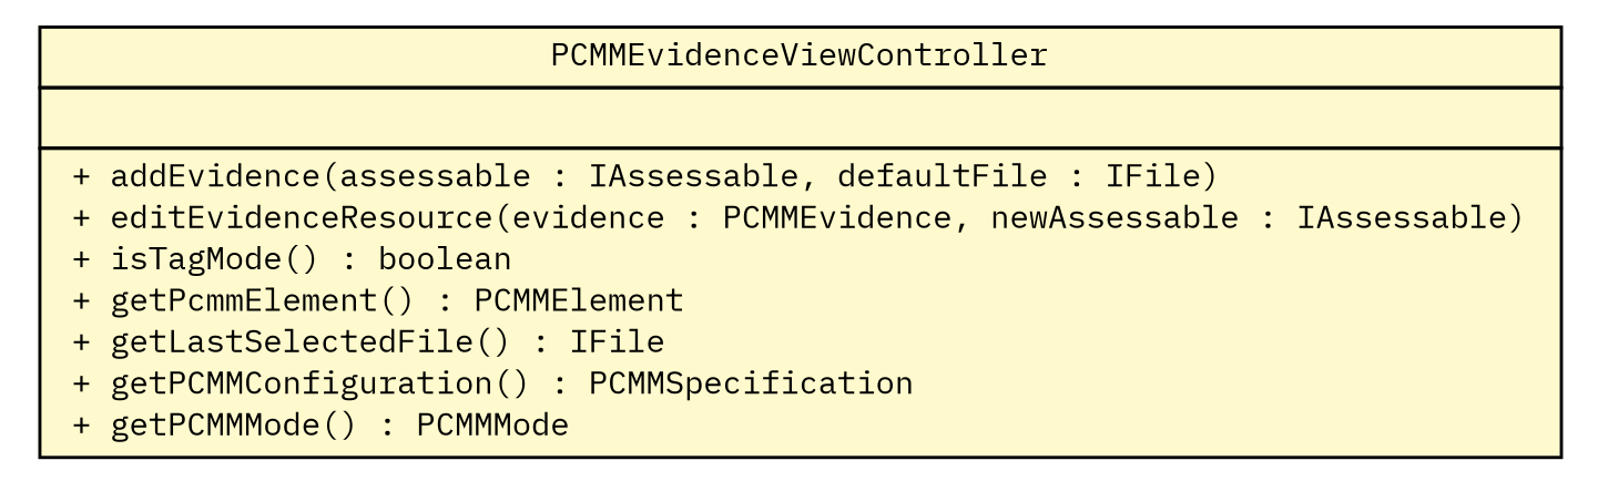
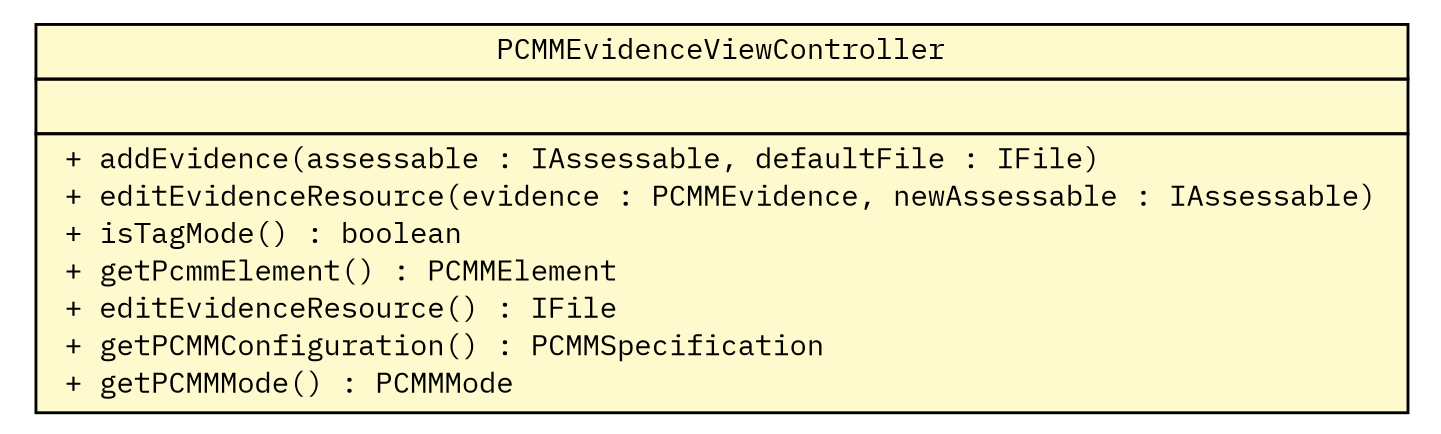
  digraph {
    nodesep=0.25
    ranksep=0.5
    fontname="IBM Plex Mono"
-   n1 [fontcolor=black fontname="IBM Plex Mono" fontsize=10.0 label=<<table title="gov.sandia.cf.parts.ui.pcmm.PCMMEvidenceViewController" border="0" cellborder="1" cellspacing="0" cellpadding="2" port="p" bgcolor="lemonChiffon" href="./PCMMEvidenceViewController.html"> 		<tr><td><table border="0" cellspacing="0" cellpadding="1"> <tr><td align="center" balign="center"> PCMMEvidenceViewController </td></tr> 		</table></td></tr> 		<tr><td><table border="0" cellspacing="0" cellpadding="1"> <tr><td align="left" balign="left">  </td></tr> 		</table></td></tr> 		<tr><td><table border="0" cellspacing="0" cellpadding="1"> <tr><td align="left" balign="left"> + addEvidence(assessable : IAssessable, defaultFile : IFile) </td></tr> <tr><td align="left" balign="left"> + editEvidenceResource(evidence : PCMMEvidence, newAssessable : IAssessable) </td></tr> <tr><td align="left" balign="left"> + isTagMode() : boolean </td></tr> <tr><td align="left" balign="left"> + getPcmmElement() : PCMMElement </td></tr> <tr><td align="left" balign="left"> + getLastSelectedFile() : IFile </td></tr> <tr><td align="left" balign="left"> + getPCMMConfiguration() : PCMMSpecification </td></tr> <tr><td align="left" balign="left"> + getPCMMMode() : PCMMMode </td></tr> 		</table></td></tr> 		</table>> shape=plaintext]
+   n1 [fontcolor=black fontname="IBM Plex Mono" fontsize=10.0 label=<<table title="gov.sandia.cf.parts.ui.pcmm.PCMMEvidenceViewController" border="0" cellborder="1" cellspacing="0" cellpadding="2" port="p" bgcolor="lemonChiffon" href="./PCMMEvidenceViewController.html"> 		<tr><td><table border="0" cellspacing="0" cellpadding="1"> <tr><td align="center" balign="center"> PCMMEvidenceViewController </td></tr> 		</table></td></tr> 		<tr><td><table border="0" cellspacing="0" cellpadding="1"> <tr><td align="left" balign="left">  </td></tr> 		</table></td></tr> 		<tr><td><table border="0" cellspacing="0" cellpadding="1"> <tr><td align="left" balign="left"> + addEvidence(assessable : IAssessable, defaultFile : IFile) </td></tr> <tr><td align="left" balign="left"> + editEvidenceResource(evidence : PCMMEvidence, newAssessable : IAssessable) </td></tr> <tr><td align="left" balign="left"> + isTagMode() : boolean </td></tr> <tr><td align="left" balign="left"> + getPcmmElement() : PCMMElement </td></tr> <tr><td align="left" balign="left"> + editEvidenceResource() : IFile </td></tr> <tr><td align="left" balign="left"> + getPCMMConfiguration() : PCMMSpecification </td></tr> <tr><td align="left" balign="left"> + getPCMMMode() : PCMMMode </td></tr> 		</table></td></tr> 		</table>> shape=plaintext]
  }
